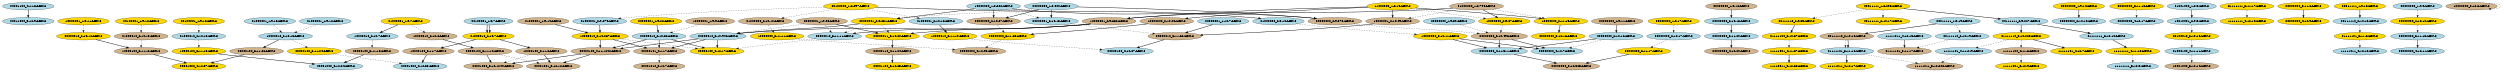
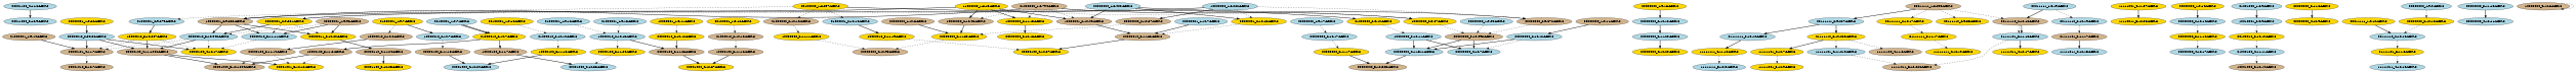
  digraph {
    node [fillcolor=gold style=filled]
    edge [style=bold]
    "00001100_4-11:8-LEN:8" [fillcolor=lightblue]
    "00011000_5-12:9-LEN:8" [fillcolor=lightblue]
    "01000001_1-9:14-LEN:8" [fillcolor=tan]
    "10000010_3-10:287-LEN:8"
    "00000100_4-11:1242-LEN:8" [fillcolor=tan]
    "00000100_4-12:17-LEN:8"
    "00000101_4-11:7-LEN:8" [fillcolor=tan]
    "00001000_5-12:1244-LEN:8" [fillcolor=tan]
-   "00001001_5-12:12-LEN:8" [fillcolor=tan]
+   "00001001_5-12:12-LEN:8"
    "00001010_5-12:7-LEN:8" [fillcolor=tan]
    "00000000_3-11:20-LEN:8" [fillcolor=lightblue]
-   "00000000_4-12:20-LEN:8" [fillcolor=tan]
+   "00000000_4-12:20-LEN:8"
    "01000010_2-10:10-LEN:8" [fillcolor=lightblue]
    "00100001_1-9:10-LEN:8"
    "10000100_3-11:10-LEN:8"
    "00001000_4-12:24-LEN:8" [fillcolor=lightblue]
    "01000000_2-10:10-LEN:8" [fillcolor=tan]
    "10000000_3-11:11-LEN:8"
    "00000000_4-12:95-LEN:8" [fillcolor=tan]
    "10000100_3-11:7-LEN:8" [fillcolor=tan]
    "01000010_2-10:7-LEN:8"
    "10000100_3-11:8-LEN:8" [fillcolor=tan]
    "00001000_4-12:33-LEN:8" [fillcolor=lightblue]
    "00000010_3-11:66-LEN:8" [fillcolor=tan]
-   "00000100_4-12:87-LEN:8" [fillcolor=lightblue]
+   "00000100_4-12:87-LEN:8"
    "11000000_1-8:15-LEN:8"
    "10000000_2-9:87-LEN:8"
    "10000000_2-10:46-LEN:8" [fillcolor=tan]
    "10000001_2-9:632-LEN:8" [fillcolor=tan]
    "10000001_2-10:49-LEN:8" [fillcolor=tan]
    "10000000_2-11:15-LEN:8"
    "00000000_3-10:498-LEN:8" [fillcolor=tan]
    "00000000_3-11:83-LEN:8"
    "00000010_3-11:11-LEN:8" [fillcolor=lightblue]
    "00000010_3-10:942-LEN:8" [fillcolor=lightblue]
    "00000011_3-10:20-LEN:8"
    "00000000_3-12:16-LEN:8"
    "00000000_4-12:7-LEN:8" [fillcolor=lightblue]
    "00000000_4-11:511-LEN:8" [fillcolor=lightblue]
    "00000110_4-11:24-LEN:8" [fillcolor=tan]
    "10000010_2-10:8-LEN:8" [fillcolor=tan]
    "01000001_1-9:7-LEN:8"
    "10000010_2-10:7-LEN:8" [fillcolor=lightblue]
    "00000100_3-11:14-LEN:8" [fillcolor=tan]
    "00000100_3-11:13-LEN:8" [fillcolor=tan]
    "00111110_2-9:35-LEN:8"
-   "01111100_3-10:37-LEN:8"
    "11111001_4-11:37-LEN:8"
    "11110011_5-12:38-LEN:8"
    "01000001_1-9:13-LEN:8" [fillcolor=lightblue]
    "10000010_2-10:13-LEN:8" [fillcolor=lightblue]
    "00000100_3-11:24-LEN:8"
    "00000100_3-11:26-LEN:8" [fillcolor=tan]
    "00001000_4-12:37-LEN:8"
-   "00000000_1-9:17-LEN:8"
+   "00000000_1-9:17-LEN:8" [fillcolor=lightblue]
    "00000000_2-10:17-LEN:8" [fillcolor=lightblue]
    "00000000_3-11:17-LEN:8"
    "00000000_5-12:525-LEN:8" [fillcolor=tan]
    "00000000_2-10:14-LEN:8" [fillcolor=lightblue]
    "00000000_1-9:14-LEN:8"
    "00000000_3-11:18-LEN:8"
    "00000000_4-12:17-LEN:8" [fillcolor=lightblue]
    "00000001_2-9:231-LEN:8"
    "00001100_5-12:25-LEN:8"
    "11111101_4-11:219-LEN:8" [fillcolor=lightblue]
    "01111110_3-10:223-LEN:8"
    "11111100_4-11:8-LEN:8" [fillcolor=tan]
    "11111101_4-12:7-LEN:8"
    "11111011_5-12:228-LEN:8" [fillcolor=tan]
    "11111001_5-12:9-LEN:8"
    "01000010_2-10:13-LEN:8" [fillcolor=tan]
    "00100001_1-9:12-LEN:8"
    "10000100_3-11:12-LEN:8" [fillcolor=tan]
    "00000001_1-10:7-LEN:8" [fillcolor=lightblue]
    "10000000_1-8:222-LEN:8" [fillcolor=lightblue]
    "00000000_2-10:27-LEN:8" [fillcolor=tan]
    "00000000_2-9:372-LEN:8" [fillcolor=tan]
-   "00000001_2-10:13-LEN:8" [fillcolor=lightblue]
+   "00000001_2-10:13-LEN:8"
    "01000000_1-8:794-LEN:8" [fillcolor=tan]
    "01000100_4-11:11-LEN:8" [fillcolor=lightblue]
    "00100010_3-10:10-LEN:8"
    "10001000_5-12:14-LEN:8" [fillcolor=tan]
    "10000010_3-11:19-LEN:8"
-   "00011111_1-8:295-LEN:8"
+   "00011111_1-8:295-LEN:8" [fillcolor=tan]
    "00111111_2-10:17-LEN:8"
    "00111111_2-9:227-LEN:8" [fillcolor=lightblue]
    "00111110_2-10:18-LEN:8" [fillcolor=tan]
    n88 [label="31111111_3-11:17-LEN:8"]
    "01111111_3-10:10-LEN:8" [fillcolor=lightblue]
    "01111101_3-11:18-LEN:8" [fillcolor=lightblue]
    "11111111_4-12:19-LEN:8"
    "11111111_4-11:10-LEN:8"
    "11111011_4-12:17-LEN:8"
    "00000001_1-9:96-LEN:8" [fillcolor=tan]
    "00000000_1-8:400-LEN:8" [fillcolor=lightblue]
    "01111101_3-11:17-LEN:8" [fillcolor=tan]
    "11111011_4-12:15-LEN:8" [fillcolor=lightblue]
    "00000000_3-11:8-LEN:8"
    "00000000_4-12:9-LEN:8"
    "00111110_2-10:19-LEN:8" [fillcolor=lightblue]
-   "10000000_3-10:11-LEN:8"
+   "10000000_3-10:11-LEN:8" [fillcolor=lightblue]
    "00100001_1-9:7-LEN:8" [fillcolor=lightblue]
    "00111110_2-10:10-LEN:8" [fillcolor=lightblue]
    "01111101_3-11:8-LEN:8"
    "11111011_4-12:10-LEN:8" [fillcolor=lightblue]
    "00000000_2-10:18-LEN:8" [fillcolor=lightblue]
    "00011111_1-9:10-LEN:8"
    "00000000_1-9:11-LEN:8" [fillcolor=tan]
    "00000000_2-10:12-LEN:8" [fillcolor=lightblue]
    "01000001_2-9:279-LEN:8" [fillcolor=lightblue]
    "01000001_1-9:12-LEN:8" [fillcolor=lightblue]
    "11111111_5-12:9-LEN:8" [fillcolor=lightblue]
    "10000001_1-9:11-LEN:8"
    "00000010_2-10:12-LEN:8"
    "00100000_1-8:297-LEN:8"
    "01000001_2-10:18-LEN:8" [fillcolor=lightblue]
-   "01000000_2-9:10-LEN:8" [fillcolor=lightblue]
+   "01000000_2-9:10-LEN:8"
    "00000000_1-9:9-LEN:8" [fillcolor=lightblue]
    "00000000_2-10:10-LEN:8"
    "00000000_3-11:13-LEN:8" [fillcolor=lightblue]
    "00000000_4-12:11-LEN:8" [fillcolor=lightblue]
+   "00000000_1-10:8-LEN:8" [fillcolor=tan]
    "00000000_1-9:39-LEN:8" [fillcolor=lightblue]
-   "10000001_1-9:9-LEN:8" [fillcolor=tan]
-   "00000010_2-10:32-LEN:8" [fillcolor=lightblue]
+   "00000010_2-10:32-LEN:8" [fillcolor=lightblue label="00000010_2-50:32-LEN:8"]
    "00011111_1-9:19-LEN:8" [fillcolor=lightblue]
    "01001000_1-8:9-LEN:8" [fillcolor=lightblue]
    "10010001_2-9:9-LEN:8" [fillcolor=lightblue]
    "00000001_1-9:22-LEN:8"
    "10000000_5-12:8-LEN:8" [fillcolor=tan]
-   "00000000_1-9:18-LEN:8" [fillcolor=tan]
+   "00000000_1-9:18-LEN:8"
    "00001100_4-11:8-LEN:8" -> "00011000_5-12:9-LEN:8"
-   "01000001_1-9:14-LEN:8" -> "10000010_3-10:287-LEN:8"
+   "01000001_1-9:14-LEN:8" -> "00000101_4-11:7-LEN:8"
    "10000010_3-10:287-LEN:8" -> "00000100_4-11:1242-LEN:8"
    "10000010_3-10:287-LEN:8" -> "00000100_4-12:17-LEN:8" [style=dashed]
-   "10000010_3-10:287-LEN:8" -> "00000101_4-11:7-LEN:8"
+   "10000010_3-10:287-LEN:8" -> "00000101_4-11:7-LEN:8" [style=dashed]
    "00000100_4-11:1242-LEN:8" -> "00001000_5-12:1244-LEN:8"
    "00000100_4-11:1242-LEN:8" -> "00001001_5-12:12-LEN:8"
    "00000101_4-11:7-LEN:8" -> "00001010_5-12:7-LEN:8" [style=dashed]
    "00000000_3-11:20-LEN:8" -> "00000000_4-12:20-LEN:8"
    "01000010_2-10:10-LEN:8" -> "10000100_3-11:10-LEN:8" [style=dashed]
    "00100001_1-9:10-LEN:8" -> "01000010_2-10:10-LEN:8" [style=dashed]
    "10000100_3-11:10-LEN:8" -> "00001000_4-12:24-LEN:8"
    "01000000_2-10:10-LEN:8" -> "10000000_3-11:11-LEN:8" [style=dashed]
    "10000000_3-11:11-LEN:8" -> "00000000_4-12:95-LEN:8" [style=dashed]
    "10000100_3-11:7-LEN:8" -> "00001000_4-12:33-LEN:8"
    "01000010_2-10:7-LEN:8" -> "10000100_3-11:7-LEN:8"
    "01000010_2-10:7-LEN:8" -> "10000100_3-11:8-LEN:8"
-   "10000100_3-11:8-LEN:8" -> "00001000_5-12:1244-LEN:8" [style=dashed]
-   "10000100_3-11:8-LEN:8" -> "00001001_5-12:12-LEN:8"
+   "10000100_3-11:8-LEN:8" -> "00001000_5-12:1244-LEN:8"
+   "10000100_3-11:8-LEN:8" -> "00001001_5-12:12-LEN:8" [style=dashed]
    "00000010_3-11:66-LEN:8" -> "00000100_4-12:87-LEN:8"
    "11000000_1-8:15-LEN:8" -> "10000000_2-9:87-LEN:8" [style=dashed]
    "11000000_1-8:15-LEN:8" -> "10000000_2-10:46-LEN:8"
    "11000000_1-8:15-LEN:8" -> "10000001_2-9:632-LEN:8"
    "11000000_1-8:15-LEN:8" -> "10000001_2-10:49-LEN:8"
    "11000000_1-8:15-LEN:8" -> "10000000_2-11:15-LEN:8"
    "10000000_2-9:87-LEN:8" -> "00000000_3-10:498-LEN:8" [style=dashed]
    "10000000_2-10:46-LEN:8" -> "00000000_3-11:83-LEN:8"
    "10000001_2-9:632-LEN:8" -> "00000010_3-11:11-LEN:8"
    "10000001_2-9:632-LEN:8" -> "00000010_3-10:942-LEN:8"
    "10000001_2-9:632-LEN:8" -> "00000011_3-10:20-LEN:8"
    "10000001_2-10:49-LEN:8" -> "00000010_3-11:66-LEN:8"
    "10000000_2-11:15-LEN:8" -> "00000000_3-12:16-LEN:8"
    "00000000_3-10:498-LEN:8" -> "00000000_4-12:7-LEN:8"
    "00000000_3-10:498-LEN:8" -> "00000000_4-11:511-LEN:8"
    "00000000_3-11:83-LEN:8" -> "00000000_4-12:95-LEN:8" [style=dashed]
    "00000010_3-11:11-LEN:8" -> "00000100_4-12:17-LEN:8" [style=dashed]
    "00000010_3-10:942-LEN:8" -> "00000100_4-11:1242-LEN:8"
-   "00000010_3-10:942-LEN:8" -> "00000100_4-12:17-LEN:8"
-   "00000010_3-10:942-LEN:8" -> "00000101_4-11:7-LEN:8"
+   "00000010_3-10:942-LEN:8" -> "00000100_4-12:17-LEN:8" [style=dashed]
+   "00000010_3-10:942-LEN:8" -> "00000101_4-11:7-LEN:8" [style=dashed]
    "00000011_3-10:20-LEN:8" -> "00000110_4-11:24-LEN:8"
    "00000000_4-11:511-LEN:8" -> "00000000_5-12:525-LEN:8"
    "00000110_4-11:24-LEN:8" -> "00001100_5-12:25-LEN:8"
    "10000010_2-10:8-LEN:8" -> "00000100_3-11:14-LEN:8"
    "01000001_1-9:7-LEN:8" -> "10000010_2-10:8-LEN:8" [style=dashed]
    "01000001_1-9:7-LEN:8" -> "10000010_2-10:7-LEN:8"
    "10000010_2-10:7-LEN:8" -> "00000100_3-11:13-LEN:8" [style=dashed]
-   "00000100_3-11:14-LEN:8" -> "00001000_5-12:1244-LEN:8"
+   "00000100_3-11:14-LEN:8" -> "00001000_5-12:1244-LEN:8" [style=dashed]
    "00000100_3-11:14-LEN:8" -> "00001001_5-12:12-LEN:8" [style=dashed]
    "00000100_3-11:13-LEN:8" -> "00001000_4-12:24-LEN:8"
-   "00111110_2-9:35-LEN:8" -> "01111100_3-10:37-LEN:8"
-   "01111100_3-10:37-LEN:8" -> "11111001_4-11:37-LEN:8" [style=dashed]
    "11111001_4-11:37-LEN:8" -> "11110011_5-12:38-LEN:8"
    "01000001_1-9:13-LEN:8" -> "10000010_2-10:13-LEN:8" [style=dashed]
    "10000010_2-10:13-LEN:8" -> "00000100_3-11:24-LEN:8" [style=dashed]
    "10000010_2-10:13-LEN:8" -> "00000100_3-11:26-LEN:8"
    "00000100_3-11:24-LEN:8" -> "00001000_4-12:33-LEN:8" [style=dashed]
    "00000100_3-11:26-LEN:8" -> "00001000_4-12:37-LEN:8"
    "00000000_1-9:17-LEN:8" -> "00000000_2-10:17-LEN:8" [style=dashed]
    "00000000_2-10:17-LEN:8" -> "00000000_3-11:17-LEN:8" [style=dashed]
    "00000000_3-11:17-LEN:8" -> "00000000_5-12:525-LEN:8"
+   "00000000_2-10:14-LEN:8" -> "00000000_3-11:18-LEN:8" [style=dashed]
    "00000000_1-9:14-LEN:8" -> "00000000_2-10:14-LEN:8"
    "00000000_3-11:18-LEN:8" -> "00000000_4-12:17-LEN:8" [style=dashed]
    "00000001_2-9:231-LEN:8" -> "00000010_3-11:11-LEN:8" [style=dashed]
    "00000001_2-9:231-LEN:8" -> "00000010_3-10:942-LEN:8"
    "00000001_2-9:231-LEN:8" -> "00000011_3-10:20-LEN:8" [style=dashed]
    "11111101_4-11:219-LEN:8" -> "11111011_5-12:228-LEN:8" [style=dashed]
    "01111110_3-10:223-LEN:8" -> "11111101_4-11:219-LEN:8" [style=dashed]
    "01111110_3-10:223-LEN:8" -> "11111100_4-11:8-LEN:8" [style=dashed]
    "01111110_3-10:223-LEN:8" -> "11111101_4-12:7-LEN:8"
-   "11111100_4-11:8-LEN:8" -> "11111001_5-12:9-LEN:8" [style=dashed]
+   "11111101_4-12:7-LEN:8" -> "11111001_5-12:9-LEN:8" [style=dashed]
    "01000010_2-10:13-LEN:8" -> "10000100_3-11:12-LEN:8" [style=dashed]
    "00100001_1-9:12-LEN:8" -> "01000010_2-10:13-LEN:8" [style=dashed]
    "10000100_3-11:12-LEN:8" -> "00001000_4-12:37-LEN:8"
    "00000001_1-10:7-LEN:8" -> "00000010_3-11:66-LEN:8"
    "10000000_1-8:222-LEN:8" -> "00000001_2-9:231-LEN:8"
    "10000000_1-8:222-LEN:8" -> "00000000_2-10:27-LEN:8"
-   "10000000_1-8:222-LEN:8" -> "00000000_2-9:372-LEN:8"
+   "10000000_1-8:222-LEN:8" -> "00000000_2-9:372-LEN:8" [style=dashed]
    "10000000_1-8:222-LEN:8" -> "00000001_2-10:13-LEN:8" [style=dashed]
    "00000000_2-10:27-LEN:8" -> "00000000_3-11:83-LEN:8" [style=dashed]
    "00000000_2-9:372-LEN:8" -> "00000000_3-10:498-LEN:8" [style=dashed]
    "00000001_2-10:13-LEN:8" -> "00000010_3-11:66-LEN:8" [style=dashed]
    "01000000_1-8:794-LEN:8" -> "10000000_2-9:87-LEN:8"
+   "01000000_1-8:794-LEN:8" -> "10000000_2-10:46-LEN:8" [style=dashed]
    "01000000_1-8:794-LEN:8" -> "10000001_2-9:632-LEN:8"
    "01000000_1-8:794-LEN:8" -> "10000001_2-10:49-LEN:8" [style=dashed]
    "01000000_1-8:794-LEN:8" -> "10000000_2-11:15-LEN:8" [style=dashed]
    "01000100_4-11:11-LEN:8" -> "10001000_5-12:14-LEN:8" [style=dashed]
    "00100010_3-10:10-LEN:8" -> "01000100_4-11:11-LEN:8" [style=dashed]
    "10000010_3-11:19-LEN:8" -> "00000100_4-12:87-LEN:8" [style=dashed]
    "00011111_1-8:295-LEN:8" -> "00111110_2-9:35-LEN:8" [style=dashed]
    "00011111_1-8:295-LEN:8" -> "00111111_2-10:17-LEN:8" [style=dashed]
    "00011111_1-8:295-LEN:8" -> "00111111_2-9:227-LEN:8"
+   "00011111_1-8:295-LEN:8" -> "00111110_2-10:18-LEN:8" [style=dashed]
+   "00111111_2-10:17-LEN:8" -> n88 [style=dashed]
    "00111111_2-9:227-LEN:8" -> "01111110_3-10:223-LEN:8"
    "00111111_2-9:227-LEN:8" -> "01111111_3-10:10-LEN:8"
    "00111110_2-10:18-LEN:8" -> "01111101_3-11:18-LEN:8" [style=dashed]
    "00111110_2-10:18-LEN:8" -> "01111101_3-11:18-LEN:8"
    n88 -> "11111111_4-12:19-LEN:8" [style=dashed]
    "01111111_3-10:10-LEN:8" -> "11111111_4-11:10-LEN:8"
    "01111101_3-11:18-LEN:8" -> "11111011_5-12:228-LEN:8" [style=dashed]
    "01111101_3-11:18-LEN:8" -> "11111011_4-12:17-LEN:8"
    "11111111_4-11:10-LEN:8" -> "11111111_5-12:9-LEN:8" [style=dashed]
-   "00000001_1-9:96-LEN:8" -> "00000010_3-11:11-LEN:8" [style=dashed]
+   "00000001_1-9:96-LEN:8" -> "00000010_3-11:11-LEN:8"
    "00000001_1-9:96-LEN:8" -> "00000010_3-10:942-LEN:8" [style=dashed]
    "00000001_1-9:96-LEN:8" -> "00000011_3-10:20-LEN:8"
    "00000000_1-8:400-LEN:8" -> "00000001_2-9:231-LEN:8" [style=dashed]
-   "00000000_1-8:400-LEN:8" -> "00000000_2-10:27-LEN:8"
+   "00000000_1-8:400-LEN:8" -> "10000001_2-10:49-LEN:8"
    "00000000_1-8:400-LEN:8" -> "00000000_2-9:372-LEN:8"
    "00000000_1-8:400-LEN:8" -> "00000001_2-10:13-LEN:8"
-   "11111011_4-12:15-LEN:8" -> "01111101_3-11:17-LEN:8"
+   "01111101_3-11:17-LEN:8" -> "11111011_4-12:15-LEN:8"
    "00000000_3-11:8-LEN:8" -> "00000000_4-12:9-LEN:8"
    "00111110_2-10:19-LEN:8" -> "01111101_3-11:17-LEN:8" [style=dashed]
    "10000000_3-10:11-LEN:8" -> "00000000_4-12:7-LEN:8"
    "10000000_3-10:11-LEN:8" -> "00000000_4-11:511-LEN:8"
    "00100001_1-9:7-LEN:8" -> "01000010_2-10:7-LEN:8"
    "00100001_1-9:7-LEN:8" -> "01000010_2-10:7-LEN:8"
    "00111110_2-10:10-LEN:8" -> "01111101_3-11:8-LEN:8" [style=dashed]
    "01111101_3-11:8-LEN:8" -> "11111011_4-12:10-LEN:8" [style=dashed]
    "00000000_2-10:18-LEN:8" -> "00000000_3-11:20-LEN:8"
    "00011111_1-9:10-LEN:8" -> "00111110_2-10:10-LEN:8"
    "00000000_1-9:11-LEN:8" -> "00000000_2-10:12-LEN:8"
    "00000000_2-10:12-LEN:8" -> "00000000_4-12:7-LEN:8" [style=dashed]
    "00000000_2-10:12-LEN:8" -> "00000000_4-11:511-LEN:8"
    "01000001_2-9:279-LEN:8" -> "10000010_3-10:287-LEN:8"
    "01000001_1-9:12-LEN:8" -> "10000010_2-10:13-LEN:8" [style=dashed]
    "10000001_1-9:11-LEN:8" -> "00000010_2-10:12-LEN:8" [style=dashed]
-   "00000010_2-10:12-LEN:8" -> "10000100_3-11:12-LEN:8"
+   "00000010_2-10:12-LEN:8" -> "00000100_3-11:26-LEN:8"
    "00100000_1-8:297-LEN:8" -> "01000000_2-10:10-LEN:8" [style=dashed]
    "00100000_1-8:297-LEN:8" -> "01000001_2-9:279-LEN:8" [style=dashed]
    "00100000_1-8:297-LEN:8" -> "01000001_2-10:18-LEN:8" [style=dashed]
    "00100000_1-8:297-LEN:8" -> "01000000_2-9:10-LEN:8"
    "01000001_2-10:18-LEN:8" -> "10000010_3-11:19-LEN:8"
    "01000000_2-9:10-LEN:8" -> "10000000_3-10:11-LEN:8" [style=dashed]
    "00000000_1-9:9-LEN:8" -> "00000000_2-10:10-LEN:8" [style=dashed]
-   "00000000_2-10:10-LEN:8" -> "00000000_3-11:13-LEN:8" [style=dashed]
+   "00000000_2-10:10-LEN:8" -> "00111110_2-10:10-LEN:8" [style=dashed]
    "00000000_3-11:13-LEN:8" -> "00000000_4-12:11-LEN:8"
+   "00000000_1-10:8-LEN:8" -> "00000000_3-11:83-LEN:8"
    "00000000_1-9:39-LEN:8" -> "00000000_3-10:498-LEN:8" [style=dashed]
-   "10000001_1-9:9-LEN:8" -> "00000010_2-10:32-LEN:8" [style=dashed]
    "00000010_2-10:32-LEN:8" -> "00000100_4-11:1242-LEN:8"
    "00000010_2-10:32-LEN:8" -> "00000100_4-12:17-LEN:8"
    "00000010_2-10:32-LEN:8" -> "00000101_4-11:7-LEN:8"
    "00011111_1-9:19-LEN:8" -> "00111110_2-10:18-LEN:8"
    "00011111_1-9:19-LEN:8" -> "00111110_2-10:19-LEN:8" [style=dashed]
    "01001000_1-8:9-LEN:8" -> "10010001_2-9:9-LEN:8"
    "10010001_2-9:9-LEN:8" -> "00100010_3-10:10-LEN:8" [style=dashed]
    "00000001_1-9:22-LEN:8" -> "00000010_2-10:32-LEN:8"
    "10000000_5-12:8-LEN:8" -> "10000000_5-12:8-LEN:8" [style=dashed]
    "00000000_1-9:18-LEN:8" -> "00000000_2-10:18-LEN:8"
  }
